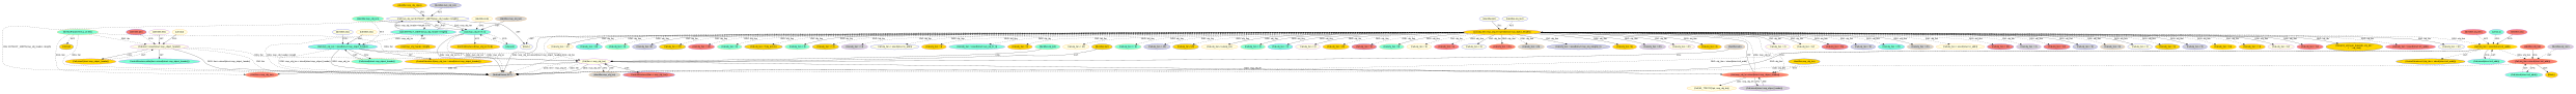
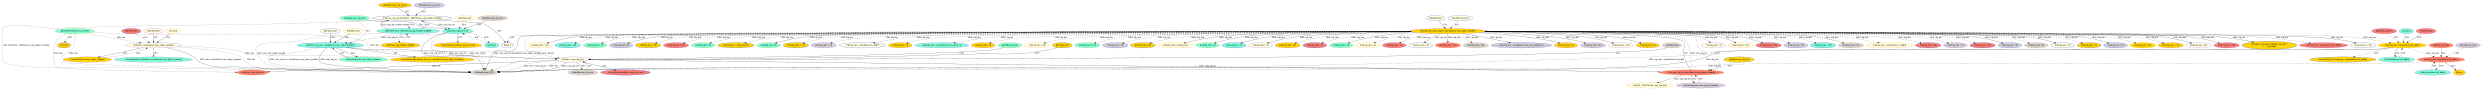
  digraph {
    fontname="Liberation Sans"
    node [color=purple fillcolor=lightyellow fontname="Liberation Sans" style=filled]
    edge [fontname="Liberation Sans" style=dashed]
    n1 [color=darkorange fillcolor=salmon label="(Call,obj_tlen-=sizeof(struct in6_addr))"]
    n2 [fillcolor=aquamarine label="(Call,sizeof(struct in6_addr))"]
    n3 [fillcolor=gold label="(Block,)"]
    n4 [color=darkorange fillcolor=lightgrey label="(MethodReturn,RET)"]
    n5 [color=darkorange fillcolor=gold label="(Call,obj_tlen < sizeof(struct in6_addr))"]
    n6 [fillcolor=aquamarine label="(Call,sizeof(struct in6_addr))"]
    n7 [color=blue fillcolor=gold label="(ControlStructure,if (obj_tlen < sizeof(struct in6_addr)))"]
    n8 [fillcolor=gold label="(Call,obj_tlen=rsvp_obj_len-sizeof(struct rsvp_object_header))"]
    n9 [color=darkorange fillcolor=salmon label="(Call,rsvp_obj_len-sizeof(struct rsvp_object_header))"]
    n10 [color=blue label="(Block,)"]
    n11 [color=darkorange fillcolor=aquamarine label="(Call,obj_tlen >= 8)"]
    n12 [color=blue fillcolor=lightgrey label="(Call,obj_tlen < 40)"]
    n13 [color=blue fillcolor=gold label="(Call,obj_tlen-=20)"]
    n14 [color=darkorange label="(Call,obj_tlen+=subobj_len)"]
    n15 [color=darkorange fillcolor=aquamarine label="(Call,obj_tlen < 4)"]
    n16 [color=blue fillcolor=aquamarine label="(Call,obj_tlen < 4)"]
    n17 [label="(Call,obj_tlen < 4)"]
    n18 [fillcolor=gold label="(Call,obj_tlen < 20)"]
    n19 [color=blue fillcolor=salmon label="(Call,obj_tlen < 4)"]
    n20 [color=darkorange fillcolor=aquamarine label="(Call,obj_tlen < 8)"]
    n21 [color=darkorange label="(Call,obj_tlen < 8)"]
    n22 [fillcolor=salmon label="(Call,obj_tlen < 4)"]
    n23 [color=blue label="(Call,obj_tlen < 8)"]
    n24 [color=darkorange fillcolor=salmon label="(Call,obj_tlen < 20)"]
    n25 [color=darkorange fillcolor=lightgrey label="(Call,obj_tlen < 26)"]
    n26 [color=blue fillcolor=lightgrey label="(Call,obj_tlen < sizeof(struct rsvp_obj_integrity_t))"]
    n27 [fillcolor=gold label="(Call,obj_tlen-=4)"]
    n28 [fillcolor=lightgrey label="(Call,obj_tlen < 20)"]
    n29 [label="(Call,obj_tlen < 20)"]
    n30 [fillcolor=gold label="(Call,obj_tlen-=4)"]
    n31 [label="(Call,obj_tlen < 4)"]
    n32 [color=darkorange label="(Call,obj_tlen < 12)"]
    n33 [color=blue fillcolor=salmon label="(Call,obj_tlen < 16)"]
    n34 [color=blue fillcolor=lightgrey label="(Call,obj_tlen < 8)"]
    n35 [color=blue fillcolor=aquamarine label="(Call,obj_tlen < 20)"]
    n36 [color=darkorange fillcolor=lightgrey label="(Call,obj_tlen < 20)"]
    n37 [color=darkorange label="(Call,obj_tlen < sizeof(struct in_addr))"]
    n38 [color=blue fillcolor=salmon label="(Call,obj_tlen < 16)"]
    n39 [fillcolor=lightgrey label="(Call,obj_tlen < 4)"]
    n40 [color=blue fillcolor=salmon label="(Call,obj_tlen < 12)"]
    n41 [color=blue fillcolor=lightgrey label="(Call,obj_tlen < 8)"]
    n42 [color=darkorange fillcolor=lightgrey label="(Call,obj_tlen < 8)"]
    n43 [color=blue label="(Call,obj_tlen < 4)"]
    n44 [color=blue fillcolor=gold label="(Call,obj_tlen < 4)"]
    n45 [color=blue fillcolor=lightgrey label="(Call,obj_tlen < 8)"]
    n46 [color=darkorange fillcolor=gold label="(Call,obj_tlen < 16)"]
    n47 [fillcolor=gold label="(Call,obj_tlen >= 4)"]
    n48 [label="(Call,obj_tlen < 12)"]
    n49 [fillcolor=salmon label="(Call,obj_tlen < 12)"]
    n50 [color=blue fillcolor=gold label="(Call,print_unknown_data(ndo, obj_tptr, \"\n\t    \", obj_tlen))"]
    n51 [fillcolor=salmon label="(Call,obj_tlen < sizeof(struct in6_addr))"]
    n52 [color=blue label="(Call,obj_tlen < 16)"]
    n53 [color=darkorange label="(Call,obj_tlen < 12)"]
    n54 [color=blue fillcolor=aquamarine label="(Call,obj_tlen < 40)"]
    n55 [color=darkorange fillcolor=aquamarine label="(Call,obj_tlen < 8)"]
    n56 [color=blue fillcolor=lightgrey label="(Call,obj_tlen-=8)"]
    n57 [color=blue fillcolor=gold label="(Call,obj_tlen < 20)"]
    n58 [fillcolor=salmon label="(Call,obj_tlen < 12)"]
    n59 [color=darkorange fillcolor=aquamarine label="(Call,obj_tlen < 8)"]
    n60 [color=blue fillcolor=gold label="(Call,obj_tlen-=*(obj_tptr+1))"]
    n61 [color=darkorange fillcolor=aquamarine label="(Call,obj_tlen < 8)"]
    n62 [color=blue fillcolor=gold label="(Call,obj_tlen >= 4)"]
    n63 [fillcolor=lightgrey label="(Call,obj_tlen >= 4)"]
    n64 [color=blue label="(Call,obj_tlen < sizeof(struct in_addr))"]
    n65 [fillcolor=gold label="(Call,obj_tlen < 4)"]
    n66 [fillcolor=aquamarine label="(Call,obj_tlen < sizeof(struct rsvp_obj_frr_t))"]
    n67 [fillcolor=gold label="(Call,obj_tlen < 4)"]
    n68 [color=darkorange label="(Call,obj_tlen < 36)"]
    n69 [color=darkorange label="(Call,ND_TTEST2(*tptr, rsvp_obj_len))"]
    n70 [fillcolor=lightgrey label="(Call,sizeof(struct rsvp_object_header))"]
    n71 [label="(Call,tlen < rsvp_obj_len)"]
    n72 [color=darkorange fillcolor=salmon label="(Call,tlen-=rsvp_obj_len)"]
    n73 [color=darkorange fillcolor=lightgrey label="(Identifier,rsvp_obj_len)"]
    n74 [color=blue fillcolor=salmon label="(ControlStructure,if(tlen < rsvp_obj_len))"]
    n75 [label="(Call,tlen>=sizeof(struct rsvp_object_header))"]
    n76 [fillcolor=aquamarine label="(ControlStructure,while(tlen>=sizeof(struct rsvp_object_header)))"]
    n77 [fillcolor=gold label="(Call,sizeof(struct rsvp_object_header))"]
    n78 [color=darkorange fillcolor=aquamarine label="(MethodParameterIn,u_int tlen)"]
    1000144 [color=blue fillcolor=gold]
    n80 [color=blue fillcolor=aquamarine label="(Call,rsvp_obj_len < sizeof(struct rsvp_object_header))"]
    n81 [color=darkorange fillcolor=aquamarine label="(Call,sizeof(struct rsvp_object_header))"]
    n82 [fillcolor=gold label="(ControlStructure,if(rsvp_obj_len < sizeof(struct rsvp_object_header)))"]
    n83 [fillcolor=aquamarine label="(Call,rsvp_obj_len % 4)"]
    n84 [fillcolor=gold label="(ControlStructure,if(rsvp_obj_len % 4))"]
    n85 [fillcolor=aquamarine label="(Literal,4)"]
    n86 [color=blue label="(Call,rsvp_obj_len=EXTRACT_16BITS(rsvp_obj_header->length))"]
    n87 [fillcolor=aquamarine label="(Call,EXTRACT_16BITS(rsvp_obj_header->length))"]
    n88 [fillcolor=gold label="(Call,rsvp_obj_header->length)"]
    n89 [fillcolor=gold label="(Identifier,rsvp_obj_ctype)"]
    n90 [color=blue fillcolor=gold label="(Identifier,rsvp_obj_len)"]
    n91 [color=darkorange label="(Literal,0)"]
    n92 [fillcolor=aquamarine label="(Literal,1)"]
    n93 [color=darkorange label="(Identifier,ndo)"]
    n94 [color=darkorange fillcolor=aquamarine label="(Identifier,obj_tptr)"]
    n95 [color=darkorange fillcolor=aquamarine label="(Identifier,rsvp_obj_len)"]
    n96 [fillcolor=salmon label="(Identifier,ndo)"]
    n97 [color=blue fillcolor=lightgrey label="(Identifier,rsvp_obj_len)"]
    n98 [color=darkorange fillcolor=salmon label="(Identifier,obj_tptr)"]
    n99 [color=blue fillcolor=gold label="(Identifier,tlen)"]
    n100 [color=blue fillcolor=salmon label="(Identifier,tptr)"]
    n101 [color=darkorange label="(Identifier,ndo)"]
    n102 [color=blue label="(Identifier,tptr)"]
    n103 [color=darkorange fillcolor=lightgrey label="(Identifier,ndo)"]
    n104 [color=blue label="(Identifier,obj_tlen)"]
    n105 [label="(Identifier,tlen)"]
    n106 [color=darkorange fillcolor=lightgrey label="(Identifier,rsvp_obj_len)"]
    n107 [color=blue label="(Identifier,ndo)"]
    n108 [fillcolor=lightgrey label="(Identifier,obj_tlen)"]
    n109 [fillcolor=salmon label="(Identifier,obj_tlen)"]
    n1 -> n2 [label="CFG: "]
    n1 -> n3 [label="AST: " style=solid]
    n1 -> n4 [label="DDG: obj_tlen"]
    n2 -> n1 [label="AST: "]
    n5 -> n1 [label="DDG: obj_tlen"]
    n5 -> n4 [label="DDG: obj_tlen < sizeof(struct in6_addr)"]
    n5 -> n4 [label="DDG: obj_tlen" style=solid]
    n5 -> n6 [label="CFG: " style=solid]
    n5 -> n7 [label="AST: "]
    n6 -> n5 [label="AST: "]
    n8 -> n4 [label="DDG: rsvp_obj_len-sizeof(struct rsvp_object_header)" style=solid]
    n8 -> n4 [label="DDG: obj_tlen"]
    n8 -> n5 [label="DDG: obj_tlen"]
    n8 -> n9 [label="CFG: "]
    n8 -> n10 [label="AST: "]
    n8 -> n11 [label="DDG: obj_tlen"]
    n8 -> n12 [label="DDG: obj_tlen"]
    n8 -> n13 [label="DDG: obj_tlen"]
    n8 -> n14 [label="DDG: obj_tlen" style=solid]
    n8 -> n15 [label="DDG: obj_tlen" style=solid]
    n8 -> n16 [label="DDG: obj_tlen" style=solid]
    n8 -> n17 [label="DDG: obj_tlen" style=solid]
    n8 -> n18 [label="DDG: obj_tlen"]
    n8 -> n19 [label="DDG: obj_tlen"]
    n8 -> n20 [label="DDG: obj_tlen" style=solid]
    n8 -> n21 [label="DDG: obj_tlen"]
    n8 -> n22 [label="DDG: obj_tlen"]
    n8 -> n23 [label="DDG: obj_tlen" style=solid]
    n8 -> n24 [label="DDG: obj_tlen" style=solid]
    n8 -> n25 [label="DDG: obj_tlen"]
    n8 -> n26 [label="DDG: obj_tlen" style=solid]
    n8 -> n27 [label="DDG: obj_tlen" style=solid]
    n8 -> n28 [label="DDG: obj_tlen" style=solid]
    n8 -> n29 [label="DDG: obj_tlen" style=solid]
    n8 -> n30 [label="DDG: obj_tlen" style=solid]
    n8 -> n31 [label="DDG: obj_tlen" style=solid]
    n8 -> n32 [label="DDG: obj_tlen" style=solid]
    n8 -> n33 [label="DDG: obj_tlen" style=solid]
    n8 -> n34 [label="DDG: obj_tlen"]
    n8 -> n35 [label="DDG: obj_tlen"]
    n8 -> n36 [label="DDG: obj_tlen" style=solid]
    n8 -> n37 [label="DDG: obj_tlen"]
    n8 -> n38 [label="DDG: obj_tlen"]
    n8 -> n39 [label="DDG: obj_tlen"]
    n8 -> n40 [label="DDG: obj_tlen"]
    n8 -> n41 [label="DDG: obj_tlen" style=solid]
    n8 -> n42 [label="DDG: obj_tlen"]
    n8 -> n43 [label="DDG: obj_tlen" style=solid]
    n8 -> n44 [label="DDG: obj_tlen"]
    n8 -> n45 [label="DDG: obj_tlen" style=solid]
    n8 -> n46 [label="DDG: obj_tlen"]
    n8 -> n47 [label="DDG: obj_tlen"]
    n8 -> n48 [label="DDG: obj_tlen" style=solid]
    n8 -> n49 [label="DDG: obj_tlen" style=solid]
    n8 -> n50 [label="DDG: obj_tlen" style=solid]
    n8 -> n51 [label="DDG: obj_tlen"]
    n8 -> n52 [label="DDG: obj_tlen" style=solid]
    n8 -> n53 [label="DDG: obj_tlen" style=solid]
    n8 -> n54 [label="DDG: obj_tlen"]
    n8 -> n55 [label="DDG: obj_tlen"]
    n8 -> n56 [label="DDG: obj_tlen" style=solid]
    n8 -> n57 [label="DDG: obj_tlen"]
    n8 -> n58 [label="DDG: obj_tlen"]
    n8 -> n59 [label="DDG: obj_tlen"]
    n8 -> n60 [label="DDG: obj_tlen"]
    n8 -> n61 [label="DDG: obj_tlen" style=solid]
    n8 -> n62 [label="DDG: obj_tlen"]
    n8 -> n63 [label="DDG: obj_tlen"]
    n8 -> n64 [label="DDG: obj_tlen"]
    n8 -> n65 [label="DDG: obj_tlen"]
    n8 -> n66 [label="DDG: obj_tlen"]
    n8 -> n67 [label="DDG: obj_tlen"]
    n8 -> n68 [label="DDG: obj_tlen"]
    n9 -> n8 [label="AST: " style=solid]
    n9 -> n8 [label="DDG: rsvp_obj_len"]
    n9 -> n69 [label="DDG: rsvp_obj_len" style=solid]
    n9 -> n70 [label="CFG: " style=solid]
    n70 -> n9 [label="AST: " style=solid]
    n71 -> n4 [label="DDG: rsvp_obj_len" style=solid]
    n71 -> n4 [label="DDG: tlen < rsvp_obj_len"]
    n71 -> n4 [label="DDG: tlen"]
    n71 -> n9 [label="DDG: rsvp_obj_len" style=solid]
    n71 -> n72 [label="DDG: tlen" style=solid]
    n71 -> n73 [label="CFG: " style=solid]
    n71 -> n74 [label="AST: " style=solid]
    n73 -> n71 [label="AST: " style=solid]
    n75 -> n4 [label="DDG: tlen>=sizeof(struct rsvp_object_header)" style=solid]
    n75 -> n4 [label="DDG: tlen"]
    n75 -> n71 [label="DDG: tlen"]
    n75 -> n76 [label="AST: " style=solid]
    n75 -> n77 [label="CFG: " style=solid]
    n77 -> n75 [label="AST: "]
    n78 -> n4 [label="DDG: tlen"]
    n78 -> n71 [label="DDG: tlen"]
    n78 -> n72 [label="DDG: tlen"]
    n78 -> n75 [label="DDG: tlen"]
    n78 -> 1000144 [label="AST: "]
    n80 -> n4 [label="DDG: rsvp_obj_len" style=solid]
    n80 -> n4 [label="DDG: rsvp_obj_len < sizeof(struct rsvp_object_header)"]
    n80 -> n71 [label="DDG: rsvp_obj_len" style=solid]
    n80 -> n81 [label="CFG: " style=solid]
    n80 -> n82 [label="AST: " style=solid]
    n81 -> n80 [label="AST: " style=solid]
    n83 -> n4 [label="DDG: rsvp_obj_len"]
    n83 -> n4 [label="DDG: rsvp_obj_len % 4" style=solid]
    n83 -> n80 [label="DDG: rsvp_obj_len"]
    n83 -> n84 [label="AST: " style=solid]
    n83 -> n85 [label="CFG: "]
    n85 -> n83 [label="AST: "]
    n86 -> n4 [label="DDG: EXTRACT_16BITS(rsvp_obj_header->length)"]
    n86 -> n10 [label="AST: " style=solid]
    n86 -> n83 [label="DDG: rsvp_obj_len" style=solid]
    n86 -> n87 [label="CFG: "]
    n87 -> n4 [label="DDG: rsvp_obj_header->length"]
    n87 -> n86 [label="AST: " style=solid]
    n87 -> n86 [label="DDG: rsvp_obj_header->length" style=solid]
+   n87 -> n88 [label="CFG: " style=solid]
    n88 -> n87 [label="AST: "]
    n89 -> n86 [label="CFG: " style=solid]
    n90 -> n9 [label="AST: "]
    n91 -> n75 [label="CFG: " style=solid]
    n92 -> n5 [label="CFG: "]
    n93 -> n80 [label="CFG: " style=solid]
    n94 -> n71 [label="CFG: " style=solid]
    n95 -> n80 [label="AST: "]
    n95 -> n83 [label="CFG: " style=solid]
    n96 -> n5 [label="CFG: " style=solid]
    n97 -> n86 [label="AST: " style=solid]
    n98 -> n1 [label="CFG: " style=solid]
    n99 -> n71 [label="AST: " style=solid]
    n100 -> n75 [label="CFG: "]
    n101 -> n83 [label="CFG: "]
    n102 -> n8 [label="CFG: " style=solid]
    n103 -> n71 [label="CFG: " style=solid]
    n104 -> n8 [label="AST: "]
    n105 -> n75 [label="AST: " style=solid]
    n106 -> n83 [label="AST: " style=solid]
    n107 -> n80 [label="CFG: " style=solid]
    n108 -> n1 [label="AST: "]
    n109 -> n5 [label="AST: "]
  }
